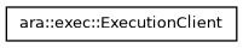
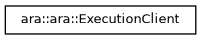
  digraph {
    rankdir=LR
-   n1 [color=black fillcolor=white fontname=Helvetica fontsize=10 height=0.2 label="ara::exec::ExecutionClient" shape=record style=filled width=0.4]
+   n1 [color=black fillcolor=white fontname=Helvetica fontsize=10 height=0.2 label="ara::ara::ExecutionClient" shape=record style=filled width=0.4]
  }
